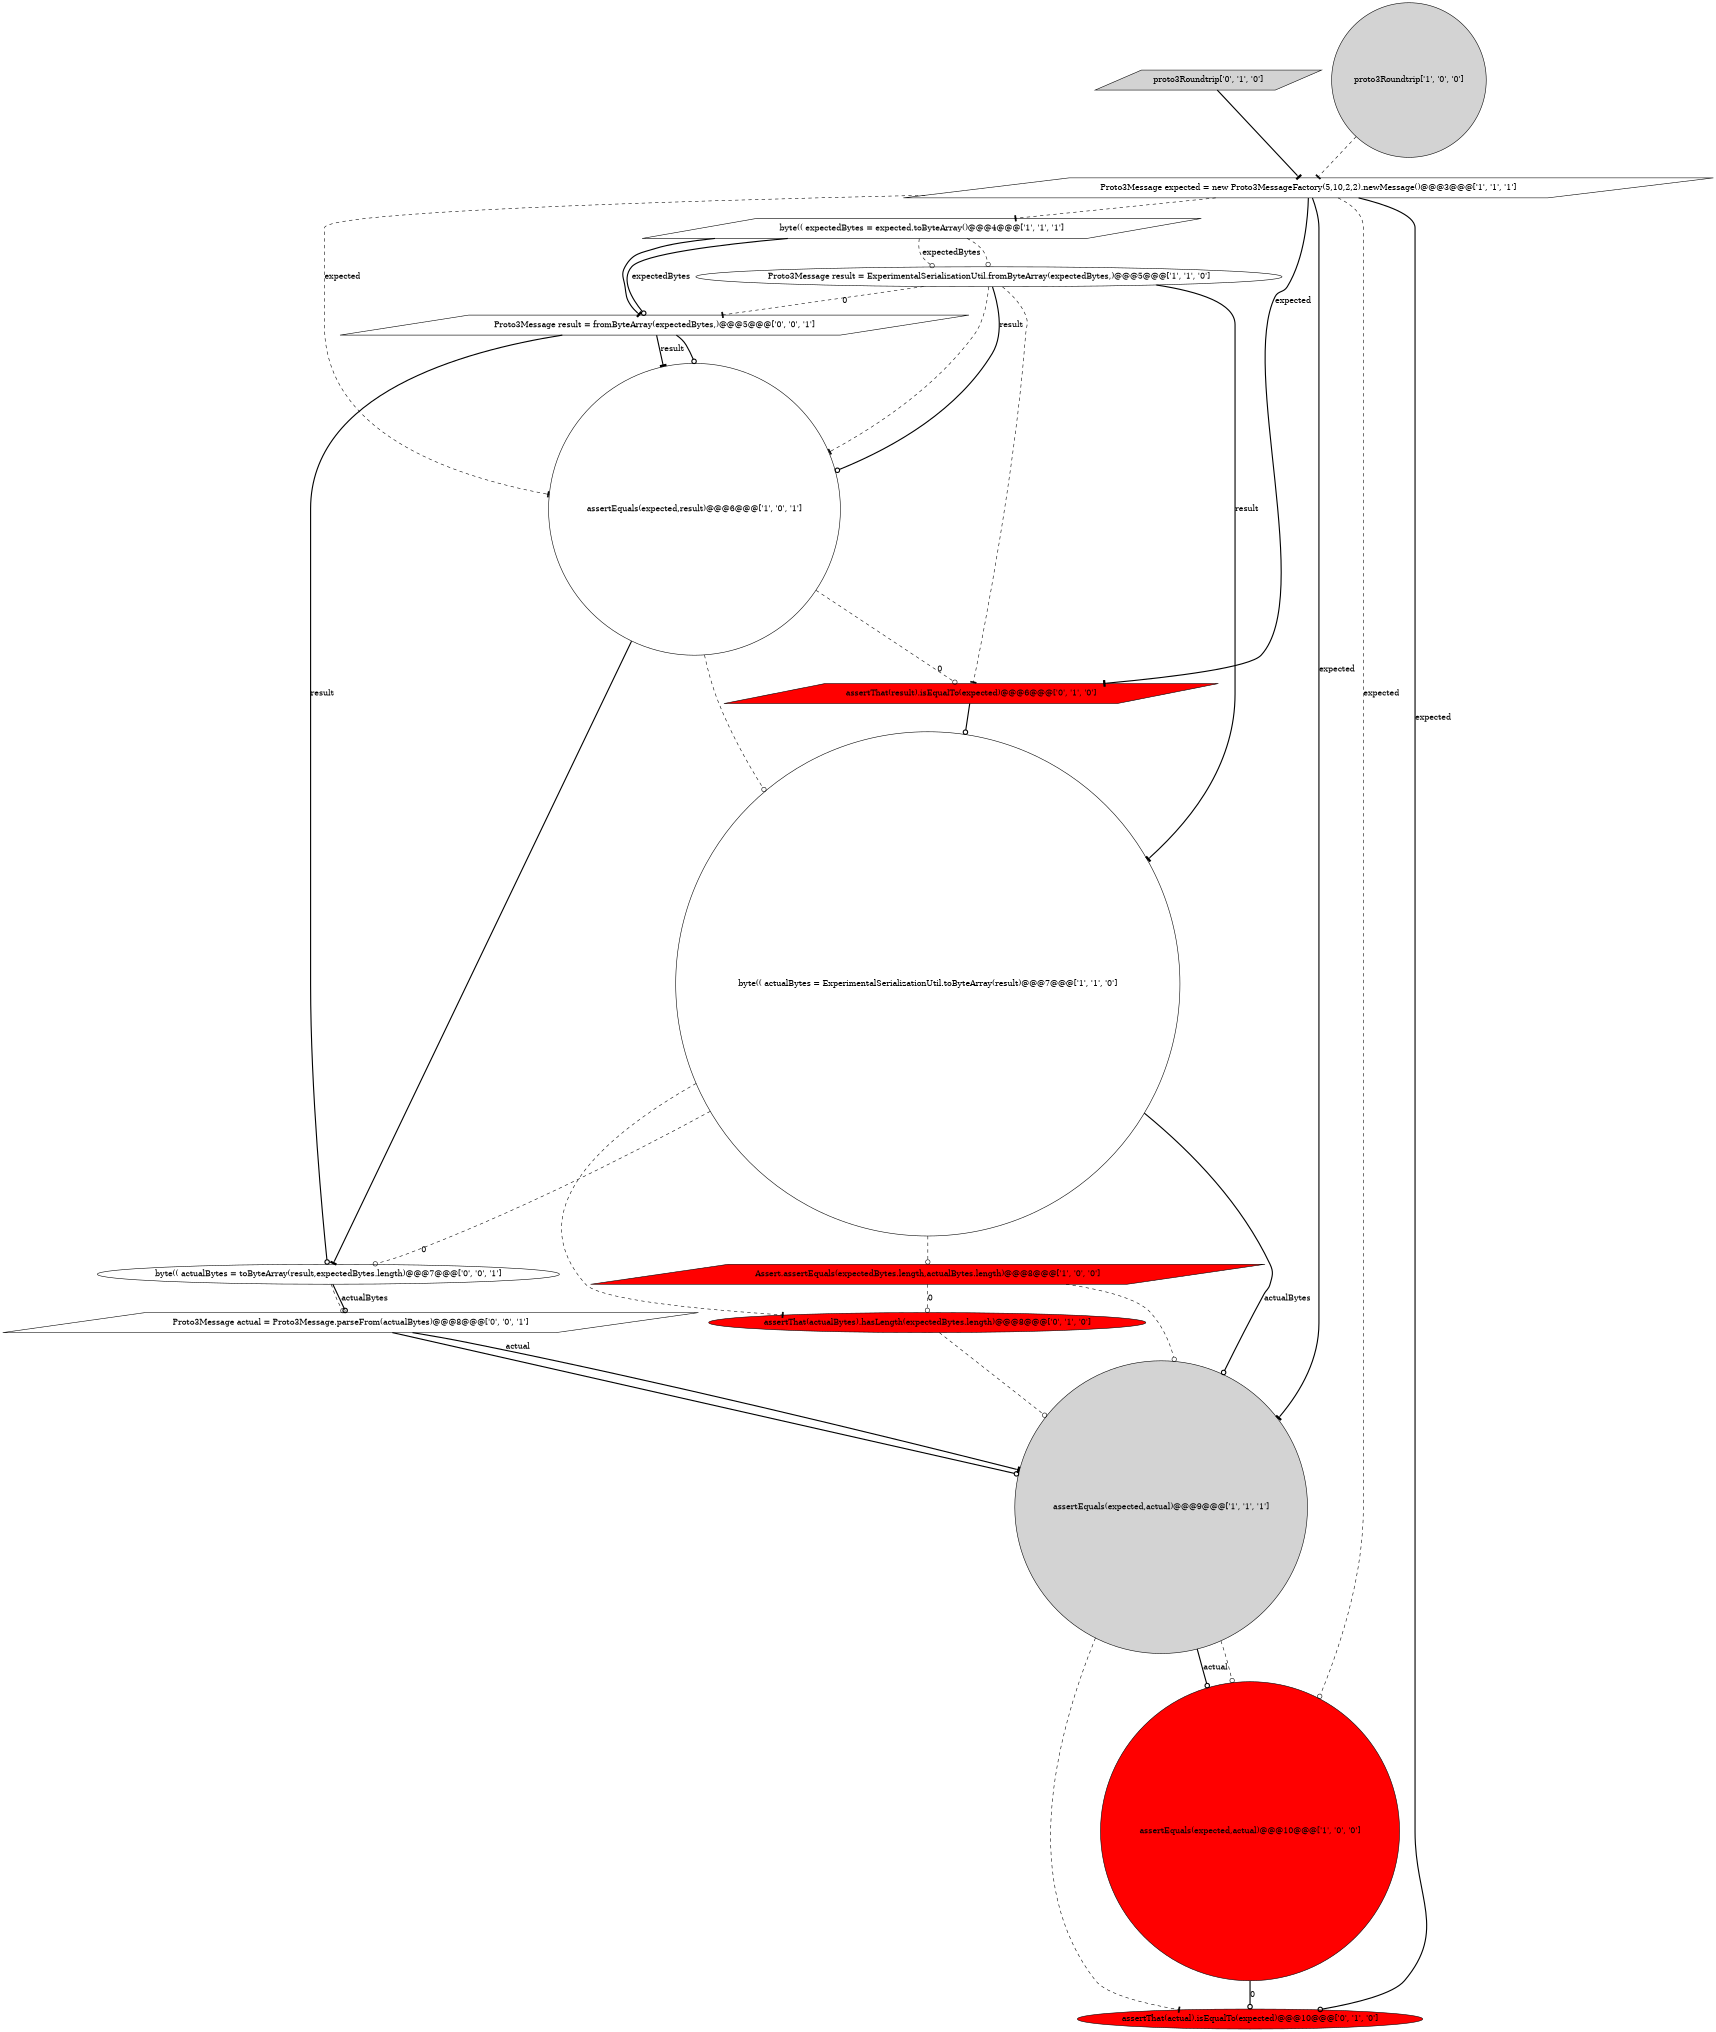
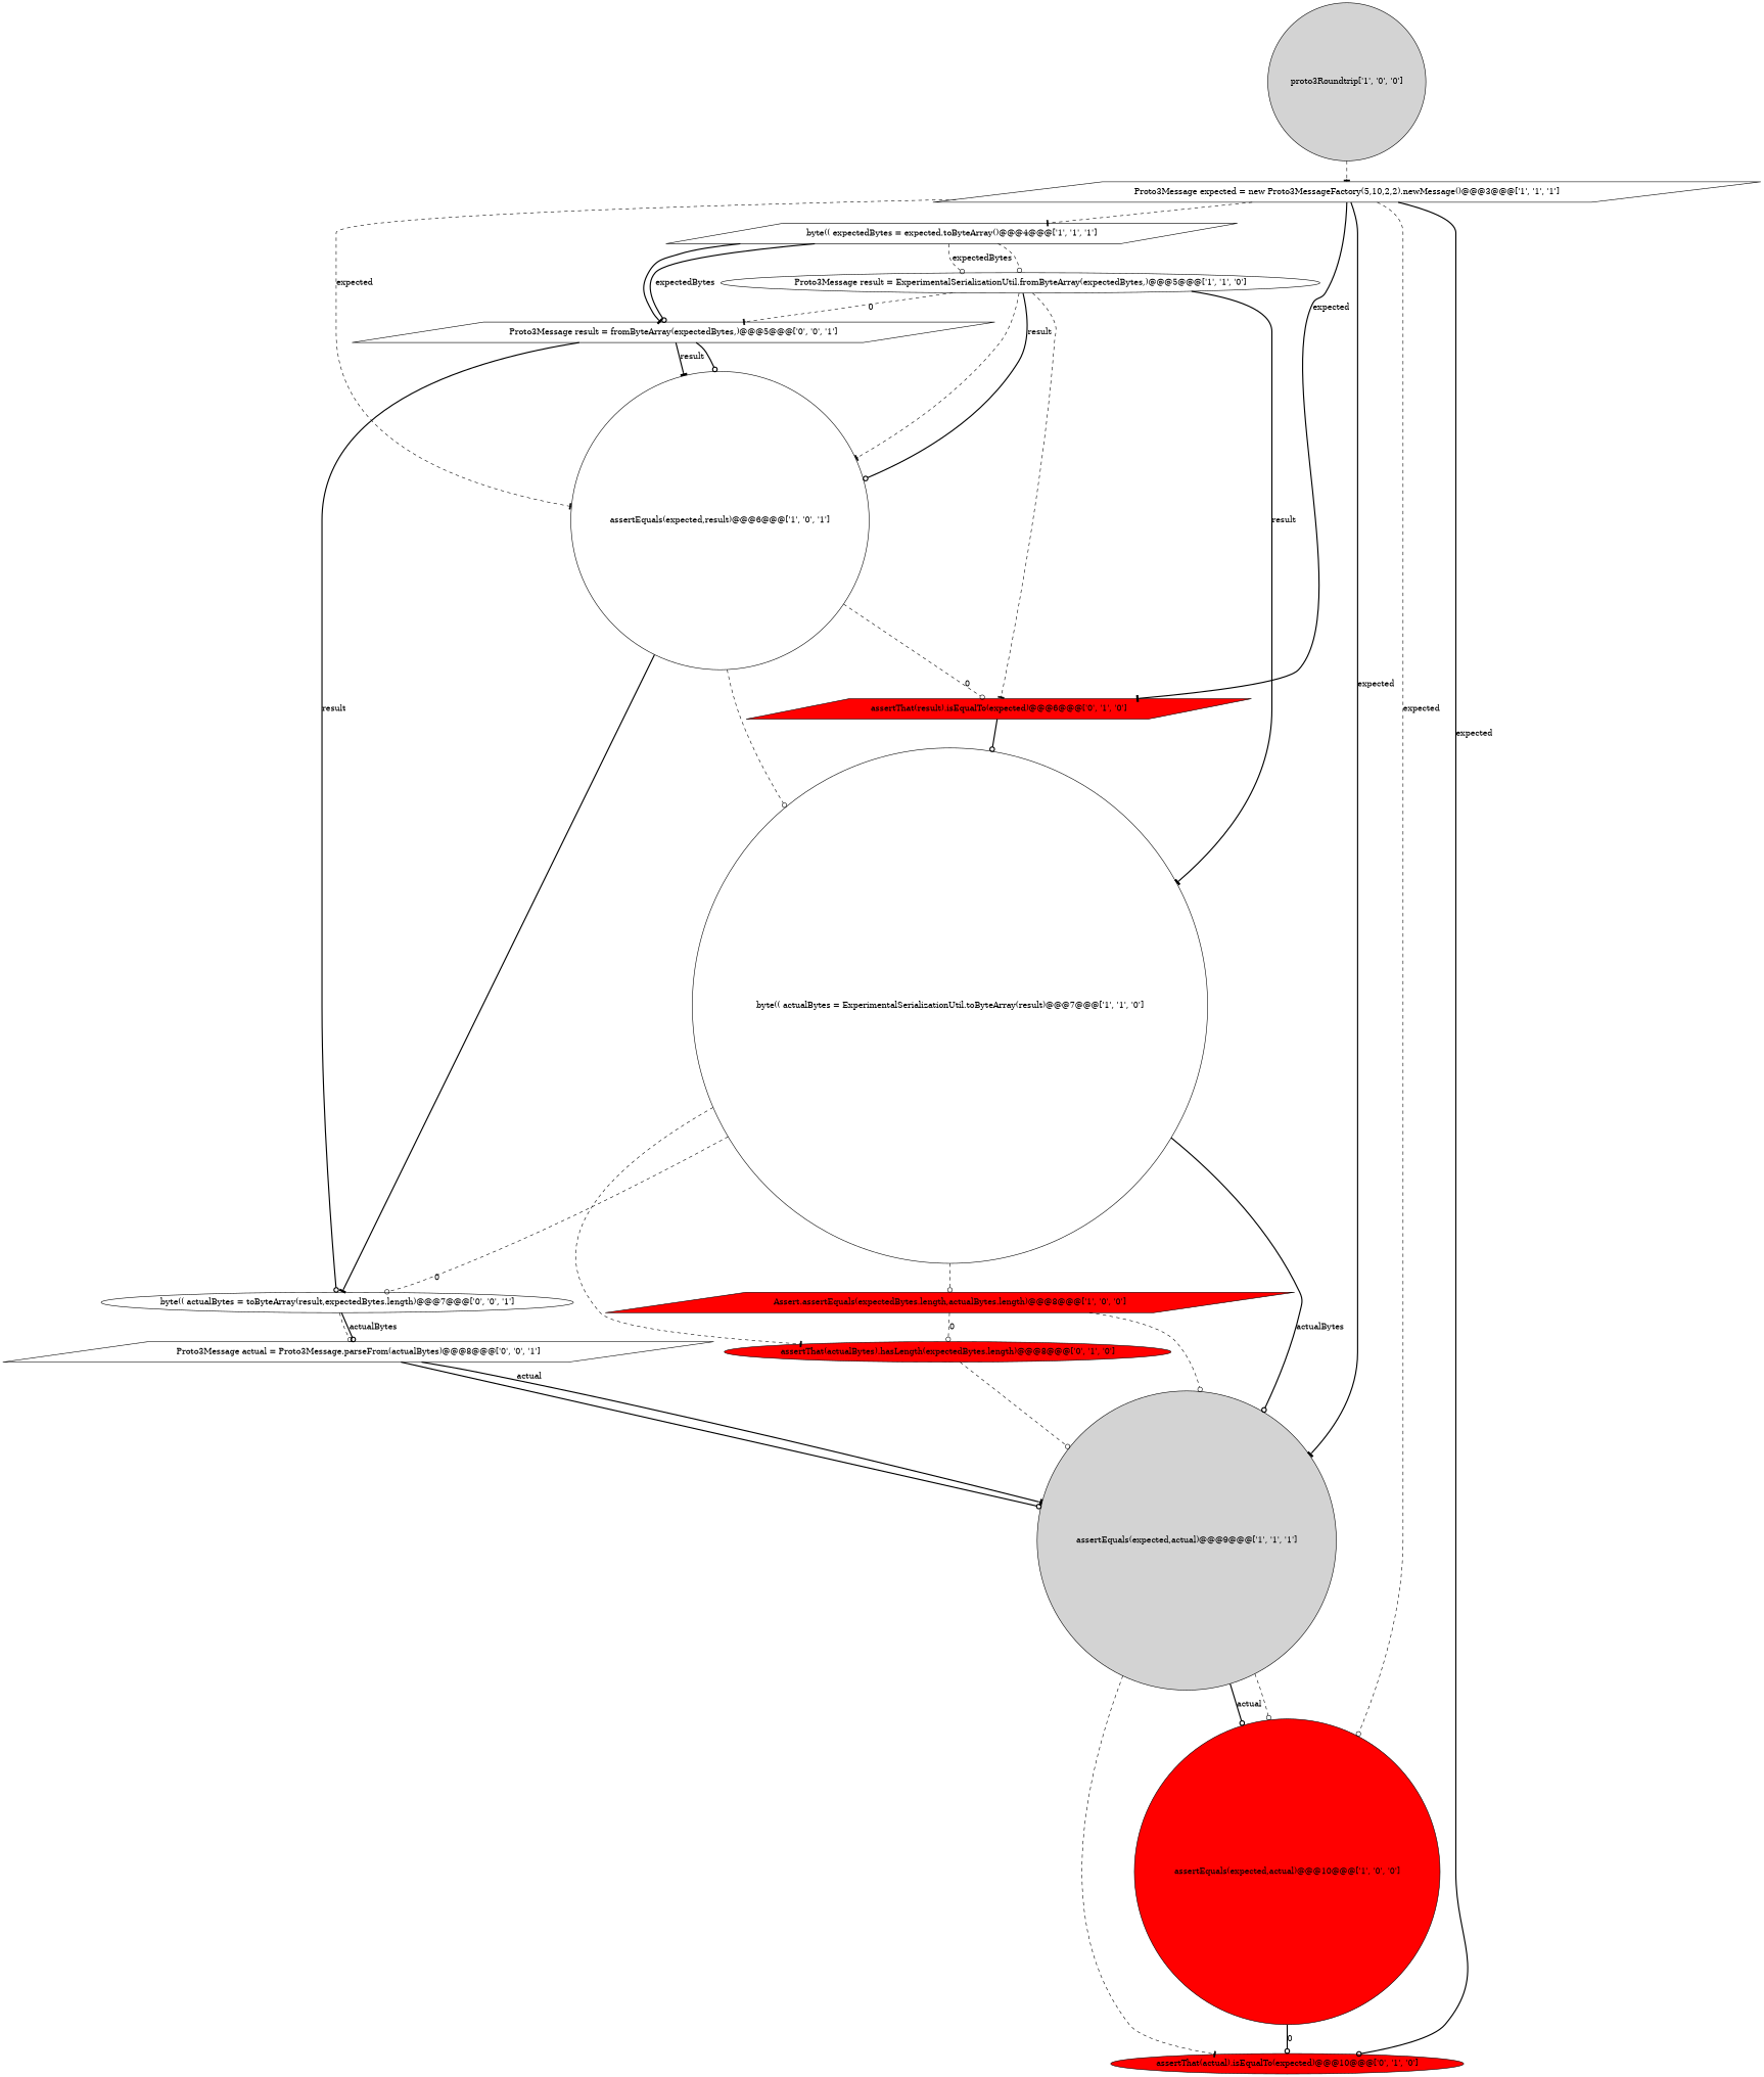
  digraph {
    node [fillcolor=white shape=parallelogram style=filled]
    edge [arrowhead=odot style=dashed]
    n1 [fillcolor=red label="assertThat(actualBytes).hasLength(expectedBytes.length)@@@8@@@['0', '1', '0']" shape=ellipse]
    n2 [fillcolor=lightgray label="assertEquals(expected,actual)@@@9@@@['1', '1', '1']" shape=circle]
    n3 [fillcolor=red label="assertEquals(expected,actual)@@@10@@@['1', '0', '0']" shape=circle]
    n4 [fillcolor=red label="assertThat(actual).isEqualTo(expected)@@@10@@@['0', '1', '0']" shape=ellipse]
    n5 [fillcolor=red label="Assert.assertEquals(expectedBytes.length,actualBytes.length)@@@8@@@['1', '0', '0']"]
    n6 [label="byte(( actualBytes = ExperimentalSerializationUtil.toByteArray(result)@@@7@@@['1', '1', '0']" shape=circle]
    n7 [label="byte(( actualBytes = toByteArray(result,expectedBytes.length)@@@7@@@['0', '0', '1']" shape=ellipse]
    n8 [label="Proto3Message actual = Proto3Message.parseFrom(actualBytes)@@@8@@@['0', '0', '1']"]
-   n9 [fillcolor=lightgray label="proto3Roundtrip['0', '1', '0']"]
    n10 [label="Proto3Message expected = new Proto3MessageFactory(5,10,2,2).newMessage()@@@3@@@['1', '1', '1']"]
    n11 [label="assertEquals(expected,result)@@@6@@@['1', '0', '1']" shape=circle]
    n12 [label="byte(( expectedBytes = expected.toByteArray()@@@4@@@['1', '1', '1']"]
    n13 [fillcolor=red label="assertThat(result).isEqualTo(expected)@@@6@@@['0', '1', '0']"]
    n14 [label="Proto3Message result = fromByteArray(expectedBytes,)@@@5@@@['0', '0', '1']"]
    n15 [label="Proto3Message result = ExperimentalSerializationUtil.fromByteArray(expectedBytes,)@@@5@@@['1', '1', '0']" shape=ellipse]
    n16 [fillcolor=lightgray label="proto3Roundtrip['1', '0', '0']" shape=circle]
    n1 -> n2
    n2 -> n3 [label=actual style=bold]
    n2 -> n3
    n2 -> n4 [arrowhead=tee]
    n3 -> n4 [label=0 style=bold]
    n5 -> n1 [label=0]
    n5 -> n2
    n6 -> n1 [arrowhead=tee]
    n6 -> n2 [label=actualBytes style=bold]
    n6 -> n5
    n6 -> n7 [label=0]
    n7 -> n8 [label=actualBytes style=bold]
    n7 -> n8
    n8 -> n2 [style=bold]
    n8 -> n2 [arrowhead=tee label=actual style=bold]
-   n9 -> n10 [arrowhead=tee style=bold]
    n10 -> n2 [arrowhead=tee label=expected style=bold]
    n10 -> n3 [label=expected]
    n10 -> n4 [label=expected style=bold]
    n10 -> n11 [arrowhead=tee label=expected]
    n10 -> n12 [arrowhead=tee]
    n10 -> n13 [arrowhead=tee label=expected style=bold]
    n11 -> n6
    n11 -> n7 [arrowhead=tee style=bold]
    n11 -> n13 [label=0]
    n12 -> n14 [label=expectedBytes style=bold]
    n12 -> n14 [arrowhead=tee style=bold]
    n12 -> n15 [label=expectedBytes]
    n12 -> n15
    n13 -> n6 [style=bold]
    n14 -> n7 [label=result style=bold]
    n14 -> n11 [arrowhead=tee label=result style=bold]
    n14 -> n11 [style=bold]
    n15 -> n6 [arrowhead=tee label=result style=bold]
    n15 -> n11 [label=result style=bold]
    n15 -> n11 [arrowhead=tee]
    n15 -> n13 [arrowhead=tee]
    n15 -> n14 [arrowhead=tee label=0]
    n16 -> n10 [arrowhead=tee]
  }
